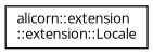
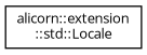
  digraph {
    rankdir=LR
    fontname="Open Sans"
-   n1 [color=black fillcolor=white fontname="Open Sans" fontsize=10 height=0.2 label="alicorn::extension\l::extension::Locale" shape=record style=filled width=0.4]
+   n1 [color=black fillcolor=white fontname="Open Sans" fontsize=10 height=0.2 label="alicorn::extension\l::std::Locale" shape=record style=filled width=0.4]
  }
